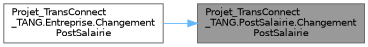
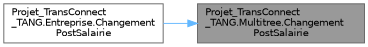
  digraph {
    rankdir=RL
    node [fontname=Helvetica fontsize=10 shape=box style=filled]
-   n1 [color=gray40 fillcolor=grey60 fontcolor=black height=0.2 label="Projet_TransConnect\l_TANG.PostSalairie.Changement\lPostSalairie" width=0.4]
+   n1 [color=gray40 fillcolor=grey60 fontcolor=black height=0.2 label="Projet_TransConnect\l_TANG.Multitree.Changement\lPostSalairie" width=0.4]
    n2 [color=grey40 fillcolor=white height=0.2 label="Projet_TransConnect\l_TANG.Entreprise.Changement\lPostSalairie" width=0.4]
    n1 -> n2 [color=steelblue1 dir=back fontname=Helvetica fontsize=10 labelfontname=Helvetica labelfontsize=10 style=solid]
  }
